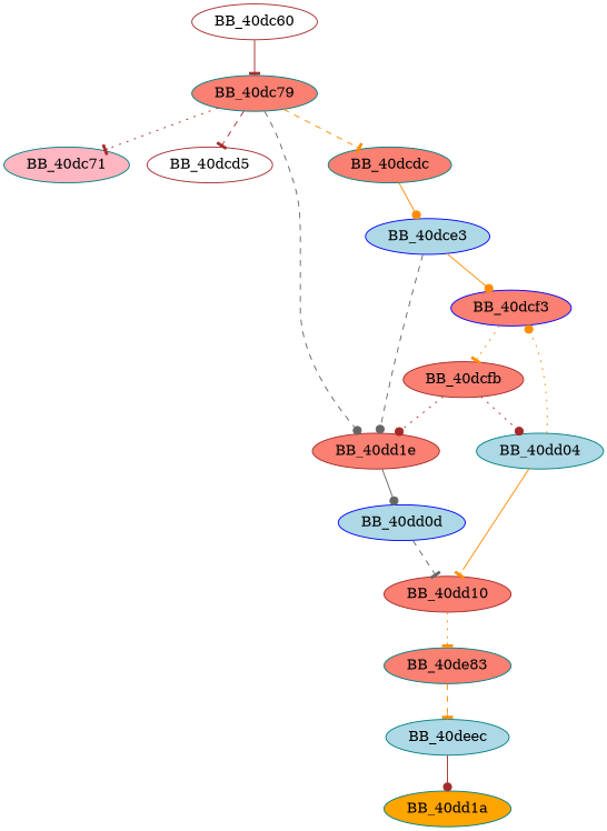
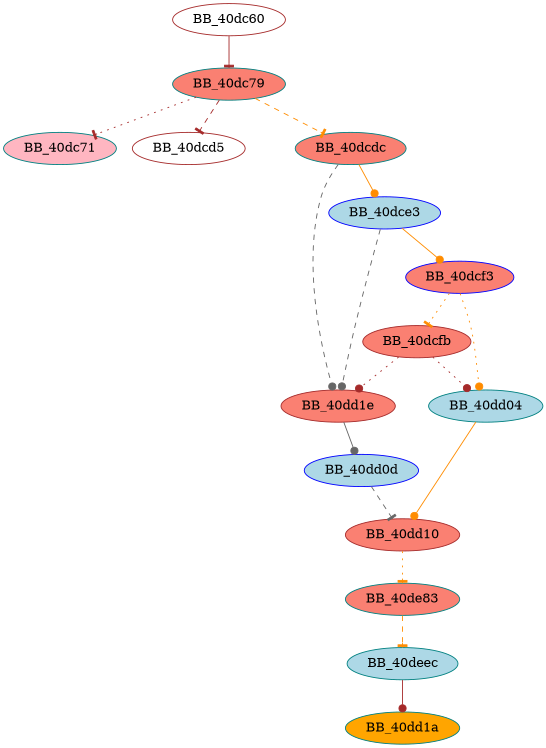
  digraph {
    node [color=teal fillcolor=salmon style=filled]
    edge [arrowhead=dot color=darkorange style=solid]
    BB_40dc60 [color=brown fillcolor=white]
    BB_40dc79
    BB_40dc71 [fillcolor=lightpink]
    BB_40dcd5 [color=brown fillcolor=white]
    BB_40dcdc
    n6 [color=blue fillcolor=lightblue label=BB_40dce3]
    BB_40dd1e [color=brown]
    BB_40dcf3 [color=blue]
    BB_40dd0d [color=blue fillcolor=lightblue]
    BB_40dcfb [color=brown]
    BB_40dd04 [fillcolor=lightblue]
    BB_40dd10 [color=brown]
    BB_40de83
    BB_40deec [fillcolor=lightblue]
    BB_40dd1a [fillcolor=orange]
    BB_40dc60 -> BB_40dc79 [arrowhead=tee color=brown]
    BB_40dc79 -> BB_40dc71 [arrowhead=tee color=brown style=dotted]
    BB_40dc79 -> BB_40dcd5 [arrowhead=tee color=brown style=dashed]
    BB_40dc79 -> BB_40dcdc [arrowhead=tee style=dashed]
    BB_40dcdc -> n6
-   BB_40dc79 -> BB_40dd1e [color=gray40 style=dashed]
+   BB_40dcdc -> BB_40dd1e [color=gray40 style=dashed]
    n6 -> BB_40dd1e [color=gray40 style=dashed]
    n6 -> BB_40dcf3
    BB_40dd1e -> BB_40dd0d [color=gray40]
    BB_40dcf3 -> BB_40dcfb [arrowhead=tee style=dotted]
-   BB_40dd04 -> BB_40dcf3 [style=dotted]
+   BB_40dcf3 -> BB_40dd04 [style=dotted]
    BB_40dd0d -> BB_40dd10 [arrowhead=tee color=gray40 style=dashed]
    BB_40dcfb -> BB_40dd1e [color=brown style=dotted]
    BB_40dcfb -> BB_40dd04 [color=brown style=dotted]
-   BB_40dd04 -> BB_40dd10 [arrowhead=tee]
+   BB_40dd04 -> BB_40dd10
    BB_40dd10 -> BB_40de83 [arrowhead=tee style=dotted]
    BB_40de83 -> BB_40deec [arrowhead=tee style=dashed]
    BB_40deec -> BB_40dd1a [color=brown]
  }
